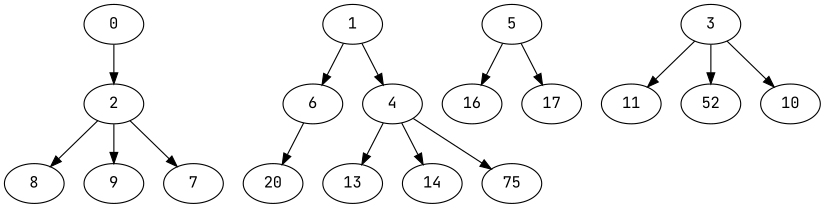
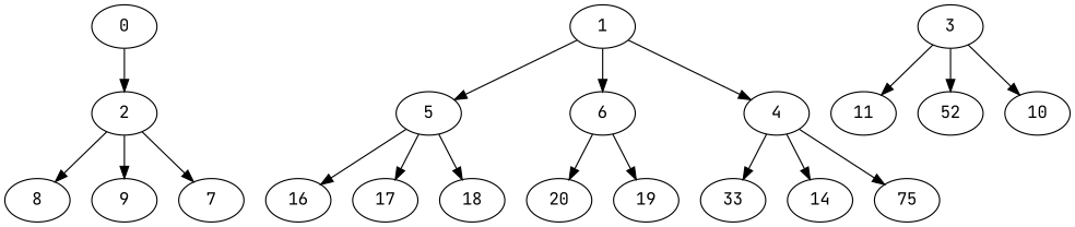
  digraph {
    "Duplicate states"=0
    GraphType=OutTree
    "Max states in OPEN"=0
    Modes="120000ms; topo-ordered tasks, ; Pruning: task equivalence, fixed order ready list, ; F-value: ; Optimisation: best schedule length (SL) optimisation on equal, "
    NumberOfTasks=21
    "Pruned using list schedule length"=400391
    "States removed from OPEN"=0
    TargetSystem="Homogeneous-2"
    "Time to schedule (ms)"=1380
    "Total idle time"=34
    "Total schedule length"=612
    "Total sequential time"=1189
    "Total states created"=834289
    fontname="JetBrains Mono"
    node [Processor=0 Weight=48 fontname="JetBrains Mono"]
    edge [Weight=7 fontname="JetBrains Mono"]
    0 ["Finish time"=29 "Start time"=0 Weight=29]
    2 ["Finish time"=97 "Start time"=29 Weight=68]
    1 ["Finish time"=227 Processor=1 "Start time"=179]
    5 ["Finish time"=340 "Start time"=272 Weight=68]
    6 ["Finish time"=467 Processor=1 "Start time"=419]
    4 ["Finish time"=371 Processor=1 "Start time"=352 Weight=19]
    8 ["Finish time"=272 "Start time"=175 Weight=97]
    9 ["Finish time"=352 Processor=1 "Start time"=275 Weight=77]
    7 ["Finish time"=136 "Start time"=97 Weight=39]
    3 ["Finish time"=131 Processor=1 "Start time"=34 Weight=97]
    11 ["Finish time"=275 Processor=1 "Start time"=227]
    n12 ["Finish time"=179 Processor=1 "Start time"=131 label=52]
    10 ["Finish time"=175 "Start time"=136 Weight=39]
    16 ["Finish time"=612 Processor=1 "Start time"=515 Weight=97]
    17 ["Finish time"=398 "Start time"=340 Weight=58]
+   18 ["Finish time"=419 Processor=1 "Start time"=371]
    20 ["Finish time"=611 "Start time"=553 Weight=58]
-   13 ["Finish time"=514 "Start time"=456 Weight=58]
+   19 ["Finish time"=553 "Start time"=514 Weight=39]
+   13 ["Finish time"=514 "Start time"=456 Weight=58 label=33]
    14 ["Finish time"=456 "Start time"=398 Weight=58]
    n21 ["Finish time"=515 Processor=1 "Start time"=467 label=75]
    0 -> 2 [Weight=8]
    2 -> 8
    2 -> 9
    2 -> 7 [Weight=10]
+   1 -> 5 [Weight=8]
    1 -> 6 [Weight=3]
    1 -> 4
    5 -> 16 [Weight=4]
    5 -> 17 [Weight=6]
+   5 -> 18
    6 -> 20 [Weight=10]
+   6 -> 19 [Weight=4]
    4 -> 13 [Weight=4]
    4 -> 14 [Weight=3]
    4 -> n21 [Weight=2]
    3 -> 11
    3 -> n12 [Weight=5]
    3 -> 10 [Weight=2]
  }
